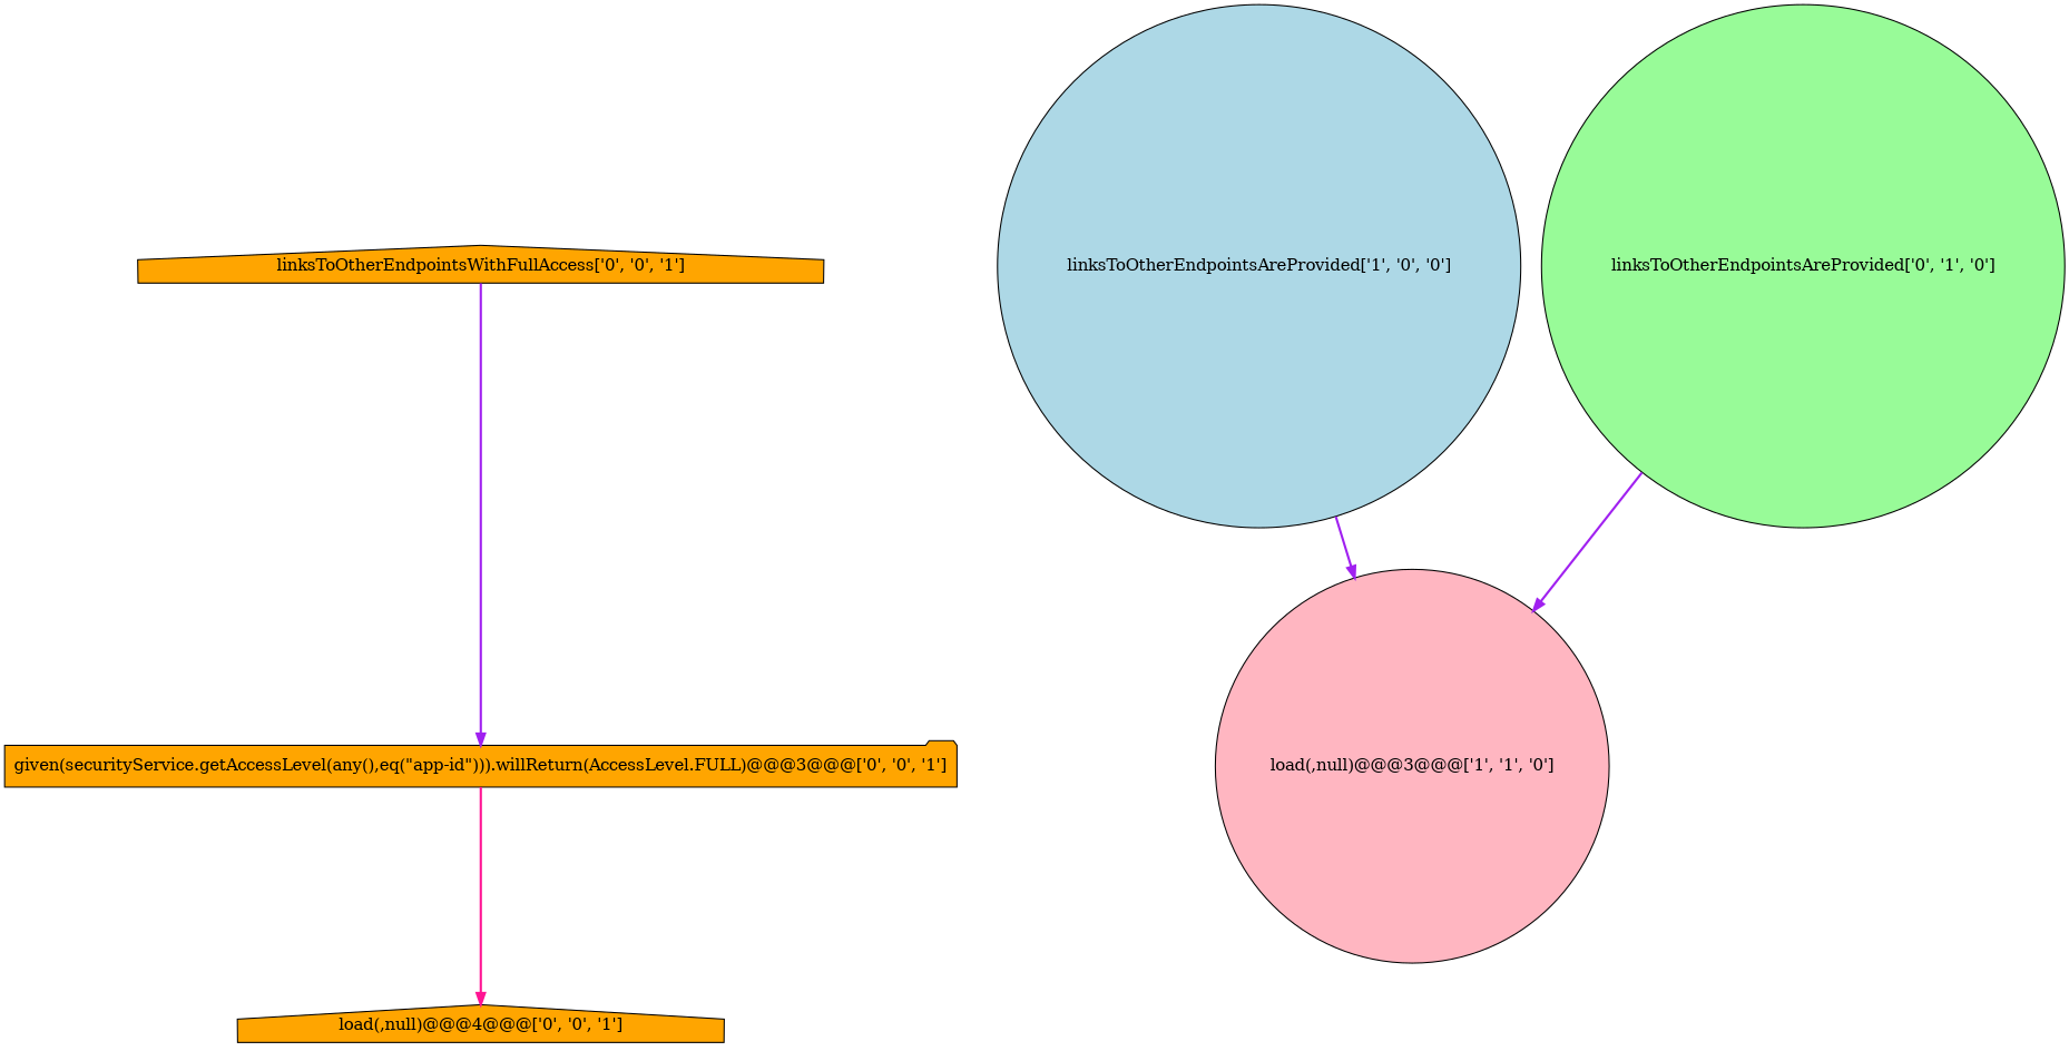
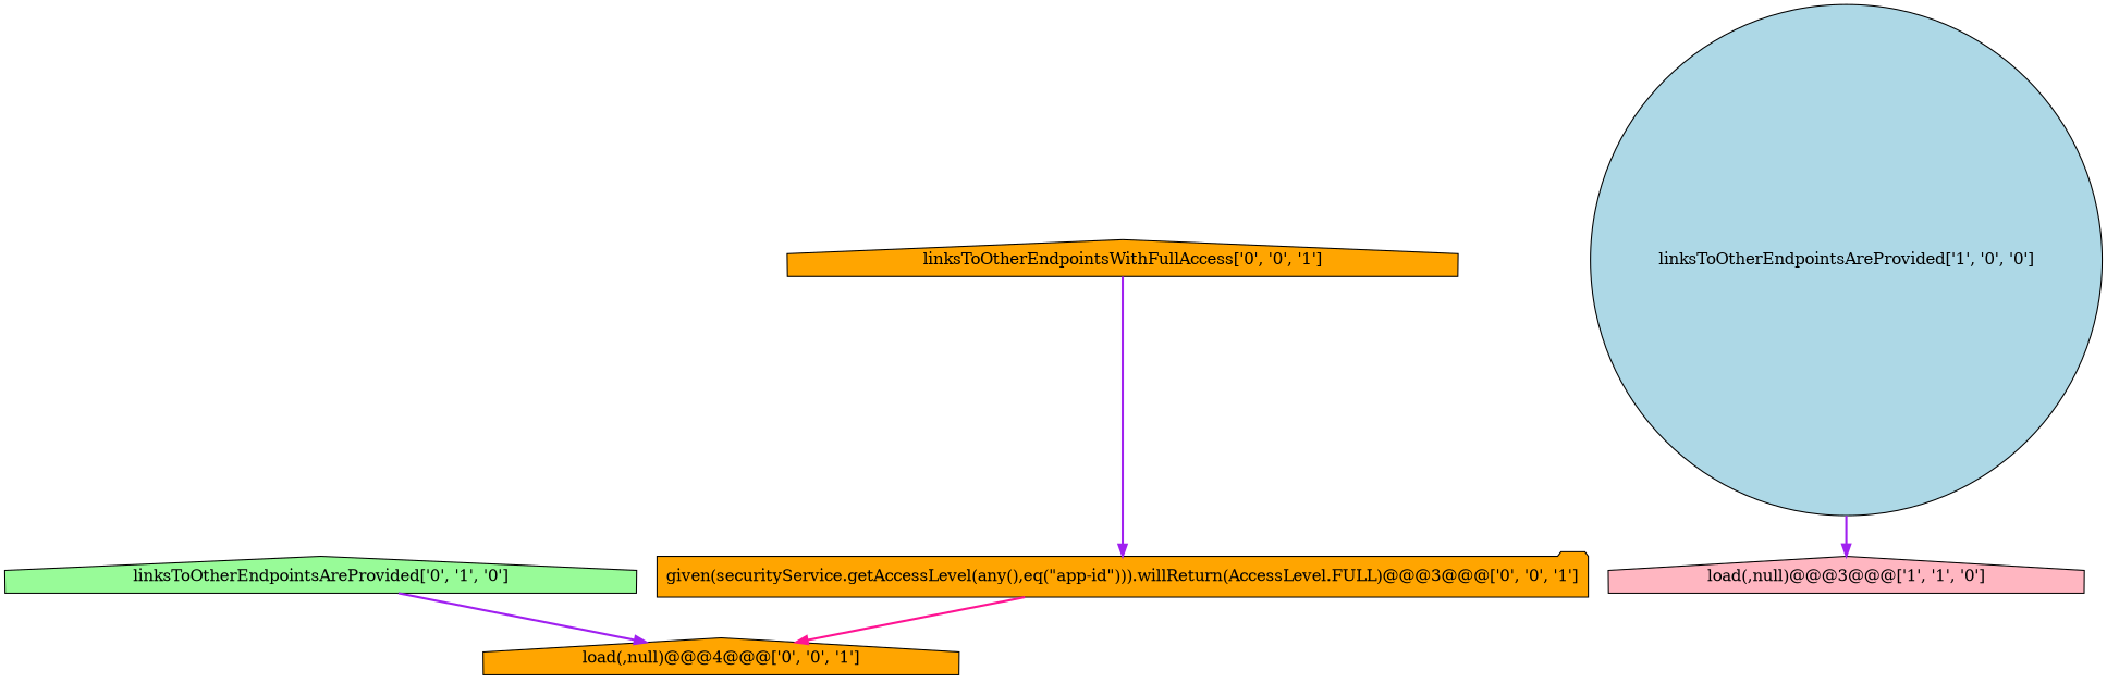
  digraph {
    node [fillcolor=orange shape=circle style=filled]
    edge [color=purple style=bold]
    n1 [label="given(securityService.getAccessLevel(any(),eq(\"app-id\"))).willReturn(AccessLevel.FULL)@@@3@@@['0', '0', '1']" shape=folder]
    n2 [label="load(,null)@@@4@@@['0', '0', '1']" shape=house]
    n3 [label="linksToOtherEndpointsWithFullAccess['0', '0', '1']" shape=house]
    n4 [fillcolor=lightblue label="linksToOtherEndpointsAreProvided['1', '0', '0']"]
-   n5 [fillcolor=lightpink label="load(,null)@@@3@@@['1', '1', '0']"]
-   n6 [fillcolor=palegreen label="linksToOtherEndpointsAreProvided['0', '1', '0']"]
+   n5 [fillcolor=lightpink label="load(,null)@@@3@@@['1', '1', '0']" shape=house]
+   n6 [fillcolor=palegreen label="linksToOtherEndpointsAreProvided['0', '1', '0']" shape=house]
    n1 -> n2 [color=deeppink]
    n3 -> n1
    n4 -> n5
-   n6 -> n5
+   n6 -> n2
  }
